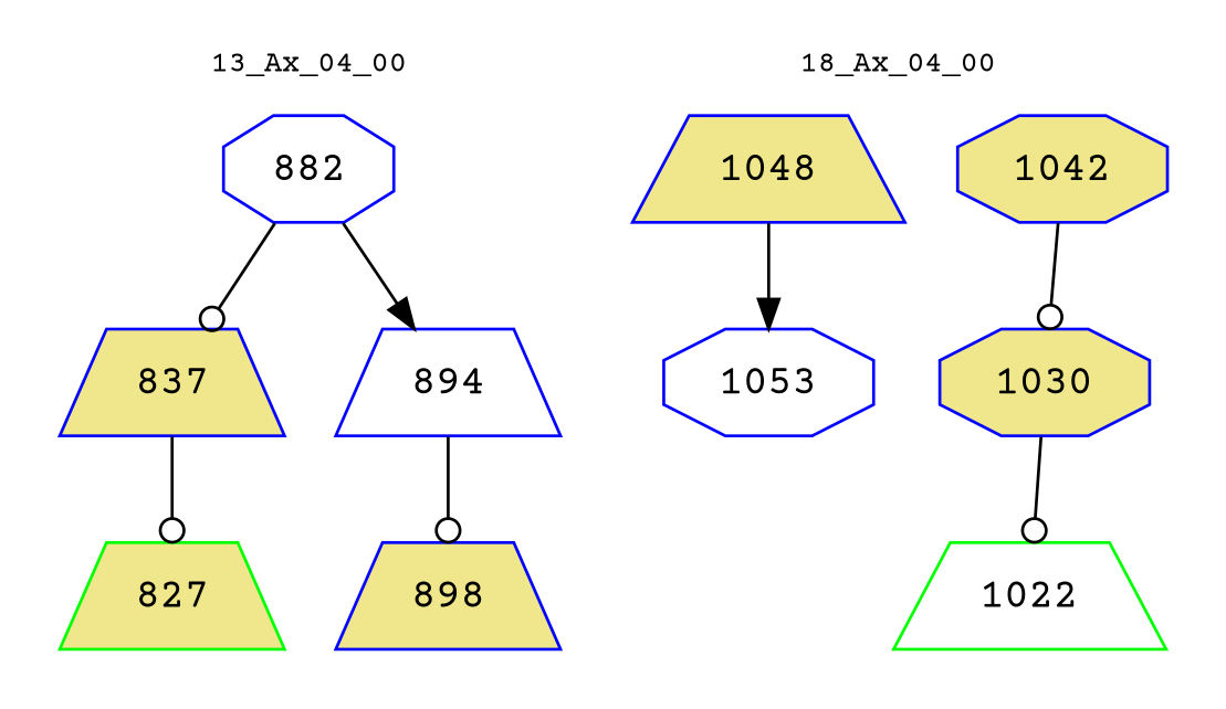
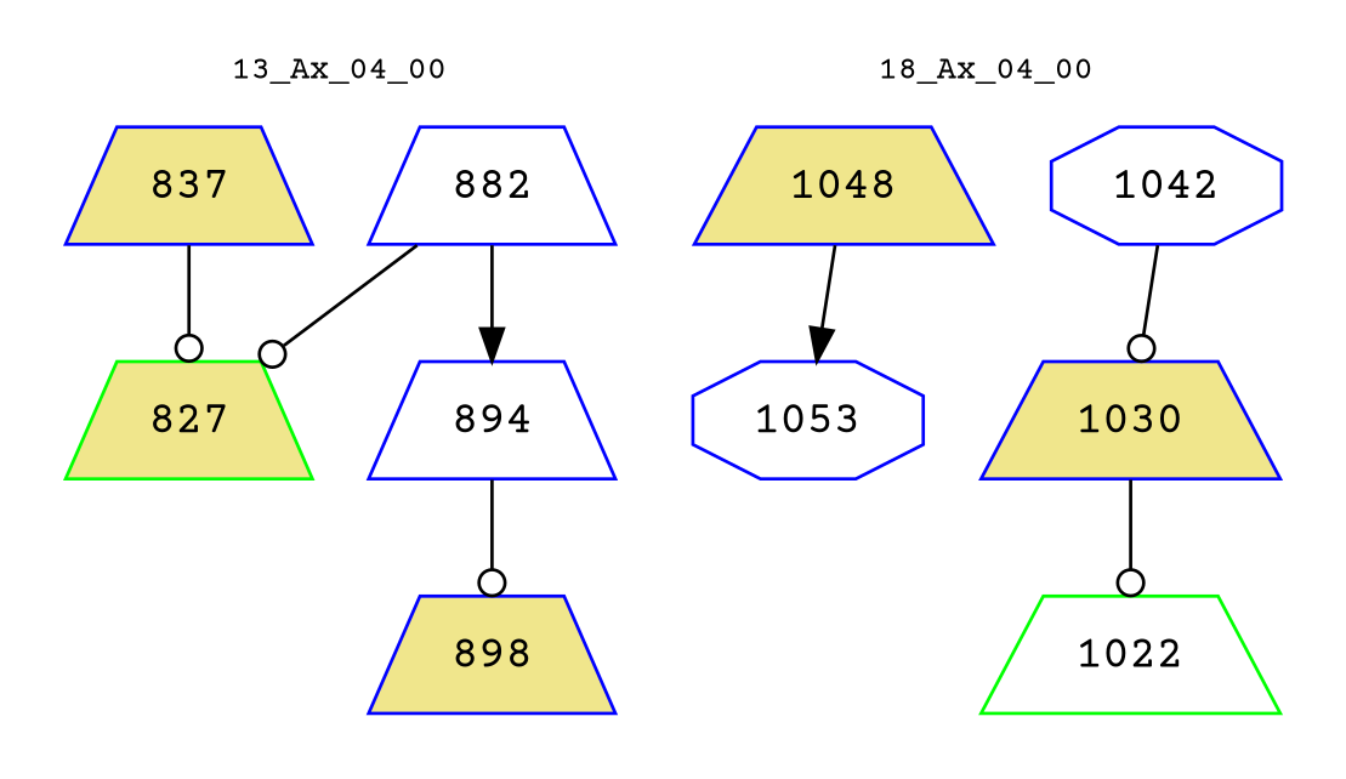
  digraph {
    fontname="Courier Prime"
    node [color=blue fillcolor=khaki fontname="Courier Prime" shape=trapezium style=filled]
    edge [arrowhead=odot color=black fontname="Courier Prime"]
-   n1 [fillcolor=white label=882 shape=octagon]
+   n1 [fillcolor=white label=882]
    n2 [label=837]
    n3 [fillcolor=white label=894]
    n4 [color=green label=827]
    n5 [label=898]
-   n6 [label=1042 shape=octagon]
-   n7 [label=1030 shape=octagon]
+   n6 [fillcolor=white label=1042 shape=octagon]
+   n7 [label=1030]
    n8 [label=1048]
    n9 [color=green fillcolor=white label=1022]
    n10 [fillcolor=white label=1053 shape=octagon]
    subgraph cluster_1 {
      color=white
      fontsize=10
      label="13_Ax_04_00"
      n1
      n2
      n3
      n4
      n5
    }
    subgraph cluster_2 {
      color=white
      fontsize=10
      label="18_Ax_04_00"
      n6
      n7
      n8
      n9
      n10
    }
-   n1 -> n2
+   n1 -> n4
    n1 -> n3 [arrowhead=normal]
    n2 -> n4
    n3 -> n5
    n6 -> n7
    n7 -> n9
    n8 -> n10 [arrowhead=normal]
  }
